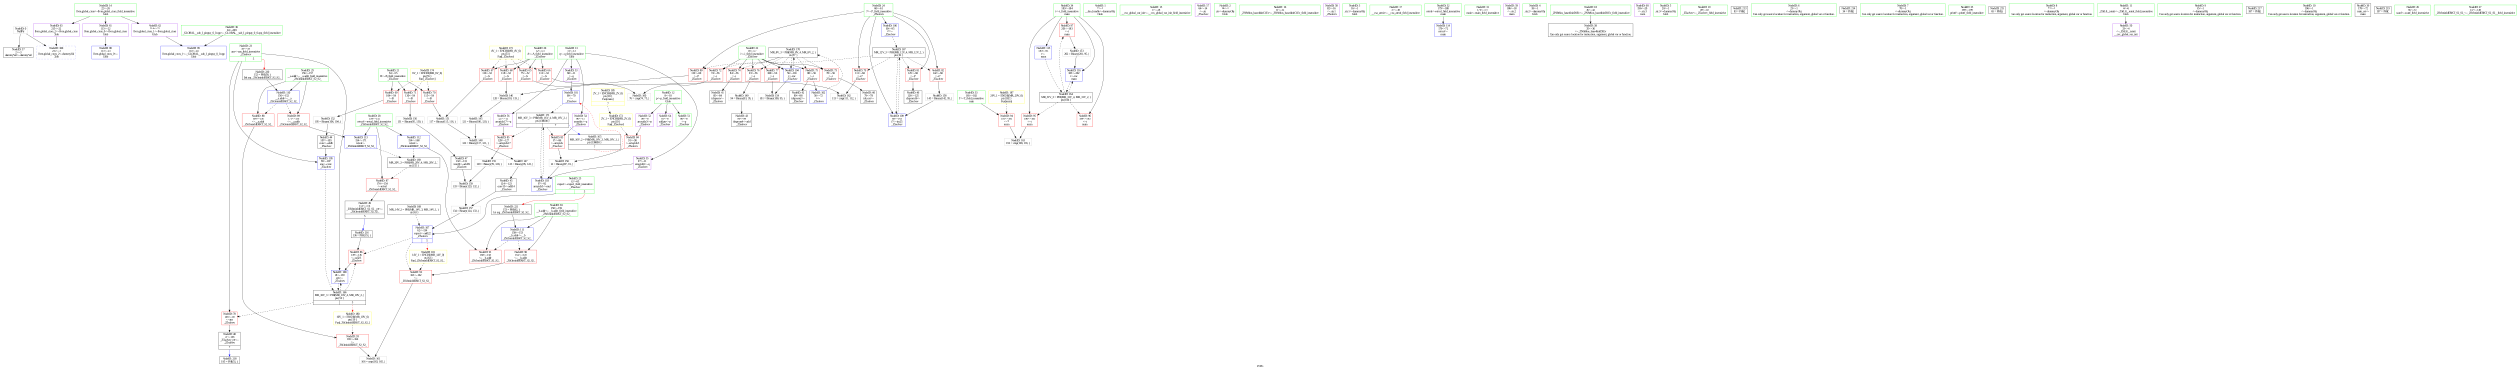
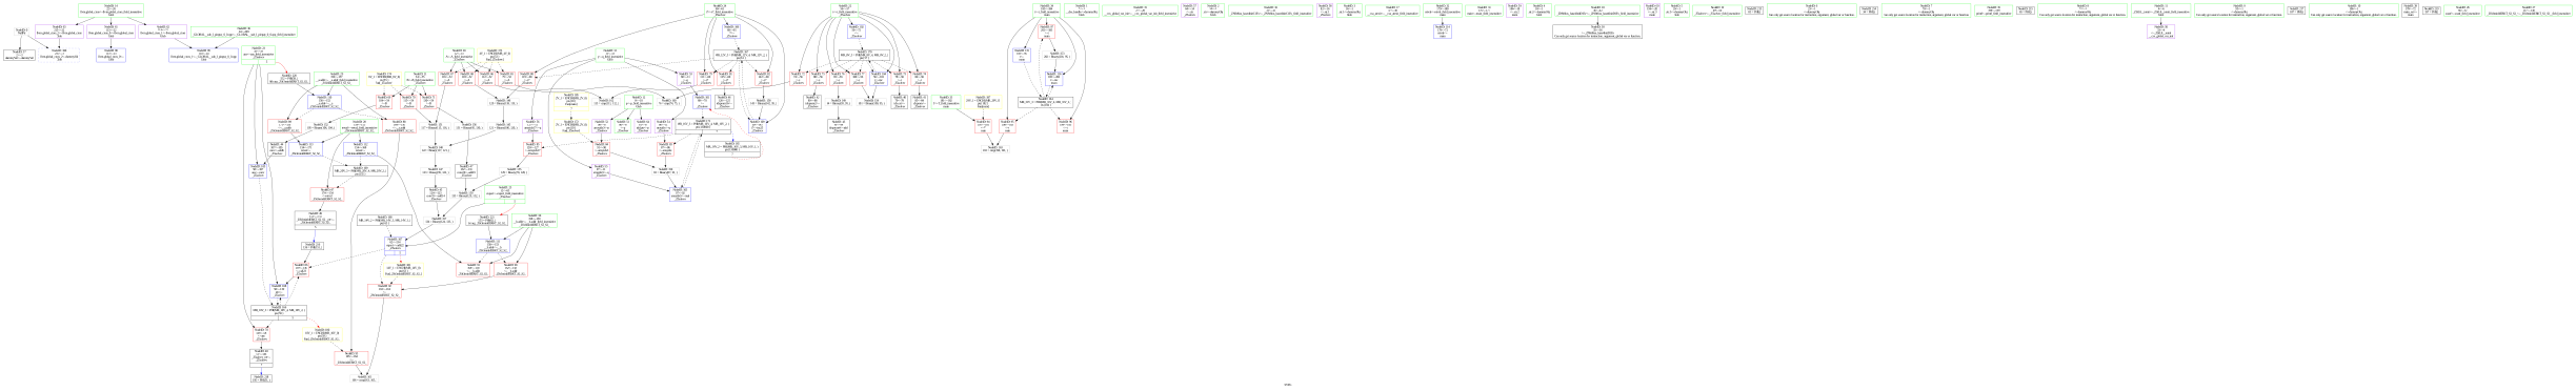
  digraph {
    fontname="Liberation Serif"
    label=SVFG
    node [color=green fontname="Liberation Serif" shape=record]
    edge [fontname="Liberation Serif" style=solid]
    n1 [color=grey label="{NodeID: 0\nNullPtr}"]
    n2 [color=black label="{NodeID: 37\n2\<--3\ndummyVal\<--dummyVal\n}"]
    n3 [color=blue label="{NodeID: 100\n215\<--3\nllvm.global_ctors_2\<--dummyVal\nGlob }" style=dotted]
    n4 [color=yellow label="{NodeID: 180\n10V_1 = ENCHI(MR_10V_0)\npts\{59 \}\nFun[_ZSt3minIdERKT_S2_S2_]}" style=double]
    n5 [color=red label="{NodeID: 93\n165\<--164\n\<--\n_ZSt3minIdERKT_S2_S2_\n}"]
    n6 [color=grey label="{NodeID: 161\n166 = cmp(163, 165, )\n}"]
    n7 [color=red label="{NodeID: 97\n201\<--183\n\<--t\nmain\n}"]
    n8 [color=grey label="{NodeID: 153\n202 = Binary(201, 95, )\n}"]
    n9 [color=blue label="{NodeID: 116\n183\<--202\nt\<--inc\nmain\n}"]
    n10 [color=black label="{NodeID: 164\nMR_31V_3 = PHI(MR_31V_4, MR_31V_2, )\npts\{184 \}\n}"]
    n11 [label="{NodeID: 14\n22\<--26\nllvm.global_ctors\<--llvm.global_ctors_field_insensitive\nGlob }"]
    n12 [color=purple label="{NodeID: 61\n213\<--22\nllvm.global_ctors_0\<--llvm.global_ctors\nGlob }"]
    n13 [color=purple label="{NodeID: 62\n214\<--22\nllvm.global_ctors_1\<--llvm.global_ctors\nGlob }"]
    n14 [color=purple label="{NodeID: 63\n215\<--22\nllvm.global_ctors_2\<--llvm.global_ctors\nGlob }"]
    n15 [color=blue label="{NodeID: 98\n213\<--23\nllvm.global_ctors_0\<--\nGlob }"]
    n16 [color=blue label="{NodeID: 99\n214\<--24\nllvm.global_ctors_1\<--_GLOBAL__sub_I_pieguy_0_0.cpp\nGlob }"]
    n17 [color=blue label="{NodeID: 111\n158\<--153\n__b.addr\<--__b\n_ZSt3minIdERKT_S2_S2_\n}"]
    n18 [color=red label="{NodeID: 90\n162\<--158\n\<--__b.addr\n_ZSt3minIdERKT_S2_S2_\n}"]
    n19 [color=red label="{NodeID: 91\n168\<--158\n\<--__b.addr\n_ZSt3minIdERKT_S2_S2_\n}"]
    n20 [color=red label="{NodeID: 92\n163\<--162\n\<--\n_ZSt3minIdERKT_S2_S2_\n}"]
    n21 [color=blue label="{NodeID: 112\n154\<--168\nretval\<--\n_ZSt3minIdERKT_S2_S2_\n}"]
    n22 [color=black label="{NodeID: 169\nMR_20V_3 = PHI(MR_20V_4, MR_20V_2, )\npts\{155 \}\n}"]
    n23 [label="{NodeID: 28\n154\<--155\nretval\<--retval_field_insensitive\n_ZSt3minIdERKT_S2_S2_\n}"]
    n24 [color=red label="{NodeID: 87\n174\<--154\n\<--retval\n_ZSt3minIdERKT_S2_S2_\n}"]
    n25 [color=blue label="{NodeID: 113\n154\<--171\nretval\<--\n_ZSt3minIdERKT_S2_S2_\n}"]
    n26 [color=black label="{NodeID: 49\n151\<--174\n_ZSt3minIdERKT_S2_S2__ret\<--\n_ZSt3minIdERKT_S2_S2_\n|{<s0>5}}"]
    n27 [color=black label="{NodeID: 216\n136 = PHI(151, )\n}"]
    n28 [color=black label="{NodeID: 42\n89\<--88\nidxprom2\<--\n_Z5solvev\n}"]
    n29 [color=purple label="{NodeID: 56\n127\<--11\narrayidx17\<--q\n_Z5solvev\n}"]
    n30 [color=red label="{NodeID: 85\n128\<--127\n\<--arrayidx17\n_Z5solvev\n}"]
    n31 [color=grey label="{NodeID: 155\n129 = Binary(70, 128, )\n}"]
    n32 [color=grey label="{NodeID: 159\n133 = Binary(129, 132, )\n}"]
    n33 [color=red label="{NodeID: 95\n190\<--183\n\<--t\nmain\n}"]
    n34 [color=red label="{NodeID: 96\n194\<--183\n\<--t\nmain\n}"]
    n35 [color=red label="{NodeID: 70\n115\<--54\n\<--B\n_Z5solvev\n}"]
    n36 [color=grey label="{NodeID: 151\n117 = Binary(115, 116, )\n}"]
    n37 [color=grey label="{NodeID: 148\n122 = Binary(117, 121, )\n}"]
    n38 [color=grey label="{NodeID: 147\n123 = Binary(95, 122, )\n}"]
    n39 [color=black label="{NodeID: 167\nMR_12V_3 = PHI(MR_12V_4, MR_12V_2, )\npts\{61 \}\n}"]
    n40 [color=red label="{NodeID: 79\n111\<--60\n\<--i7\n_Z5solvev\n}"]
    n41 [color=red label="{NodeID: 80\n119\<--60\n\<--i7\n_Z5solvev\n}"]
    n42 [color=red label="{NodeID: 81\n125\<--60\n\<--i7\n_Z5solvev\n}"]
    n43 [color=red label="{NodeID: 82\n142\<--60\n\<--i7\n_Z5solvev\n}"]
    n44 [color=blue label="{NodeID: 109\n60\<--143\ni7\<--inc25\n_Z5solvev\n}"]
    n45 [color=grey label="{NodeID: 162\n113 = cmp(111, 112, )\n}"]
    n46 [color=grey label="{NodeID: 146\n120 = Binary(118, 119, )\n}"]
    n47 [color=black label="{NodeID: 46\n126\<--125\nidxprom16\<--\n_Z5solvev\n}"]
    n48 [color=grey label="{NodeID: 158\n143 = Binary(142, 95, )\n}"]
    n49 [color=grey label="{NodeID: 145\n121 = Binary(106, 120, )\n}"]
    n50 [color=red label="{NodeID: 84\n91\<--90\n\<--arrayidx3\n_Z5solvev\n}"]
    n51 [color=grey label="{NodeID: 150\n92 = Binary(87, 91, )\n}"]
    n52 [color=blue label="{NodeID: 103\n97\<--92\narrayidx5\<--mul\n_Z5solvev\n}"]
    n53 [color=black label="{NodeID: 171\nMR_16V_3 = PHI(MR_16V_4, MR_16V_2, )\npts\{130000 \}\n|{|<s3>7}}"]
    n54 [label="{NodeID: 1\n7\<--1\n__dso_handle\<--dummyObj\nGlob }"]
    n55 [color=yellow label="{NodeID: 181\n14V_1 = ENCHI(MR_14V_0)\npts\{63 \}\nFun[_ZSt3minIdERKT_S2_S2_]}" style=double]
    n56 [label="{NodeID: 15\n27\<--28\n__cxx_global_var_init\<--__cxx_global_var_init_field_insensitive\n}"]
    n57 [label="{NodeID: 29\n156\<--157\n__a.addr\<--__a.addr_field_insensitive\n_ZSt3minIdERKT_S2_S2_\n}"]
    n58 [color=red label="{NodeID: 88\n164\<--156\n\<--__a.addr\n_ZSt3minIdERKT_S2_S2_\n}"]
    n59 [color=red label="{NodeID: 89\n171\<--156\n\<--__a.addr\n_ZSt3minIdERKT_S2_S2_\n}"]
    n60 [color=blue label="{NodeID: 110\n156\<--152\n__a.addr\<--__a\n_ZSt3minIdERKT_S2_S2_\n}"]
    n61 [color=black label="{NodeID: 43\n96\<--94\nidxprom4\<--add\n_Z5solvev\n}"]
    n62 [color=purple label="{NodeID: 57\n64\<--14\n\<--.str\n_Z5solvev\n}"]
    n63 [color=grey label="{NodeID: 154\n101 = Binary(100, 95, )\n}"]
    n64 [color=blue label="{NodeID: 104\n56\<--101\ni\<--inc\n_Z5solvev\n}"]
    n65 [color=black label="{NodeID: 170\nMR_8V_3 = PHI(MR_8V_4, MR_8V_2, )\npts\{57 \}\n}"]
    n66 [color=red label="{NodeID: 72\n74\<--56\n\<--i\n_Z5solvev\n}"]
    n67 [color=red label="{NodeID: 73\n78\<--56\n\<--i\n_Z5solvev\n}"]
    n68 [color=red label="{NodeID: 74\n84\<--56\n\<--i\n_Z5solvev\n}"]
    n69 [color=red label="{NodeID: 75\n88\<--56\n\<--i\n_Z5solvev\n}"]
    n70 [color=red label="{NodeID: 76\n93\<--56\n\<--i\n_Z5solvev\n}"]
    n71 [color=red label="{NodeID: 77\n100\<--56\n\<--i\n_Z5solvev\n}"]
    n72 [color=red label="{NodeID: 71\n130\<--54\n\<--B\n_Z5solvev\n}"]
    n73 [color=grey label="{NodeID: 156\n131 = Binary(95, 130, )\n}"]
    n74 [color=black label="{NodeID: 47\n132\<--131\nconv20\<--add19\n_Z5solvev\n}"]
    n75 [color=black label="{NodeID: 168\nMR_14V_2 = PHI(MR_14V_3, MR_14V_1, )\npts\{63 \}\n}"]
    n76 [color=blue label="{NodeID: 107\n62\<--134\nexpect\<--add22\n_Z5solvev\n|{|<s2>5}}"]
    n77 [color=red label="{NodeID: 86\n139\<--136\n\<--call23\n_Z5solvev\n}"]
    n78 [color=blue label="{NodeID: 108\n58\<--139\nans\<--\n_Z5solvev\n}"]
    n79 [color=grey label="{NodeID: 157\n134 = Binary(124, 133, )\n}"]
    n80 [label="{NodeID: 2\n14\<--1\n.str\<--dummyObj\nGlob }"]
    n81 [label="{NodeID: 16\n31\<--32\n_ZNSt8ios_base4InitC1Ev\<--_ZNSt8ios_base4InitC1Ev_field_insensitive\n}"]
    n82 [label="{NodeID: 30\n158\<--159\n__b.addr\<--__b.addr_field_insensitive\n_ZSt3minIdERKT_S2_S2_\n}"]
    n83 [color=black label="{NodeID: 44\n107\<--105\nconv\<--add6\n_Z5solvev\n}"]
    n84 [color=blue label="{NodeID: 105\n58\<--107\nans\<--conv\n_Z5solvev\n}"]
    n85 [color=black label="{NodeID: 166\nMR_10V_3 = PHI(MR_10V_4, MR_10V_2, )\npts\{59 \}\n|{|<s3>5}}"]
    n86 [color=red label="{NodeID: 78\n146\<--58\n\<--ans\n_Z5solvev\n}"]
    n87 [color=purple label="{NodeID: 58\n82\<--16\n\<--.str.1\n_Z5solvev\n}"]
    n88 [color=grey label="{NodeID: 160\n76 = cmp(74, 75, )\n}"]
    n89 [label="{NodeID: 3\n16\<--1\n.str.1\<--dummyObj\nGlob }"]
    n90 [label="{NodeID: 17\n37\<--38\n__cxa_atexit\<--__cxa_atexit_field_insensitive\n}"]
    n91 [color=blue label="{NodeID: 114\n179\<--72\nretval\<--\nmain\n}"]
    n92 [label="{NodeID: 31\n176\<--177\nmain\<--main_field_insensitive\n}"]
    n93 [color=black label="{NodeID: 45\n124\<--123\nconv15\<--add14\n_Z5solvev\n}"]
    n94 [color=purple label="{NodeID: 59\n186\<--18\n\<--.str.2\nmain\n}"]
    n95 [color=black label="{NodeID: 40\n79\<--78\nidx.ext\<--\n_Z5solvev\n}"]
    n96 [color=black label="{NodeID: 41\n85\<--84\nidxprom\<--\n_Z5solvev\n}"]
    n97 [color=grey label="{NodeID: 149\n94 = Binary(93, 95, )\n}"]
    n98 [label="{NodeID: 4\n18\<--1\n.str.2\<--dummyObj\nGlob }"]
    n99 [color=blue label="{NodeID: 101\n68\<--70\n\<--\n_Z5solvev\n}"]
    n100 [color=red label="{NodeID: 83\n87\<--86\n\<--arrayidx\n_Z5solvev\n}"]
    n101 [color=black label="{NodeID: 165\nMR_16V_2 = PHI(MR_16V_3, MR_16V_1, )\npts\{130000 \}\n|{<s0>7}}"]
    n102 [label="{NodeID: 18\n36\<--42\n_ZNSt8ios_base4InitD1Ev\<--_ZNSt8ios_base4InitD1Ev_field_insensitive\n}"]
    n103 [color=black label="{NodeID: 38\n35\<--36\n\<--_ZNSt8ios_base4InitD1Ev\nCan only get source location for instruction, argument, global var or function.}"]
    n104 [color=blue label="{NodeID: 115\n183\<--95\nt\<--\nmain\n}"]
    n105 [color=grey label="{NodeID: 163\n192 = cmp(190, 191, )\n}"]
    n106 [label="{NodeID: 32\n179\<--180\nretval\<--retval_field_insensitive\nmain\n}"]
    n107 [color=purple label="{NodeID: 60\n196\<--20\n\<--.str.3\nmain\n}"]
    n108 [label="{NodeID: 5\n20\<--1\n.str.3\<--dummyObj\nGlob }"]
    n109 [color=yellow label="{NodeID: 185\n2V_1 = ENCHI(MR_2V_0)\npts\{10 \}\nFun[main]|{<s0>7}}" style=double]
    n110 [color=yellow label="{NodeID: 172\n2V_1 = ENCHI(MR_2V_0)\npts\{10 \}\nFun[_Z5solvev]}" style=double]
    n111 [color=blue label="{NodeID: 102\n56\<--72\ni\<--\n_Z5solvev\n}"]
    n112 [label="{NodeID: 19\n49\<--50\n_Z5solvev\<--_Z5solvev_field_insensitive\n}"]
    n113 [label="{NodeID: 33\n181\<--182\nT\<--T_field_insensitive\nmain\n}"]
    n114 [color=red label="{NodeID: 94\n191\<--181\n\<--T\nmain\n}"]
    n115 [color=black label="{NodeID: 213\n83 = PHI()\n}"]
    n116 [label="{NodeID: 6\n23\<--1\n\<--dummyObj\nCan only get source location for instruction, argument, global var or function.}"]
    n117 [label="{NodeID: 20\n52\<--53\nA\<--A_field_insensitive\n_Z5solvev\n}"]
    n118 [color=red label="{NodeID: 65\n75\<--52\n\<--A\n_Z5solvev\n}"]
    n119 [color=red label="{NodeID: 66\n112\<--52\n\<--A\n_Z5solvev\n}"]
    n120 [color=red label="{NodeID: 67\n116\<--52\n\<--A\n_Z5solvev\n}"]
    n121 [color=red label="{NodeID: 68\n118\<--52\n\<--A\n_Z5solvev\n}"]
    n122 [label="{NodeID: 34\n183\<--184\nt\<--t_field_insensitive\nmain\n}"]
    n123 [color=black label="{NodeID: 214\n34 = PHI()\n}"]
    n124 [color=black label="{NodeID: 48\n51\<--146\n_Z5solvev_ret\<--\n_Z5solvev\n|{<s0>7}}"]
    n125 [color=black label="{NodeID: 218\n195 = PHI(51, )\n}"]
    n126 [color=yellow label="{NodeID: 173\n4V_1 = ENCHI(MR_4V_0)\npts\{53 \}\nFun[_Z5solvev]}" style=double]
    n127 [label="{NodeID: 7\n70\<--1\n\<--dummyObj\nCan only get source location for instruction, argument, global var or function.}"]
    n128 [color=yellow label="{NodeID: 187\n29V_1 = ENCHI(MR_29V_0)\npts\{182 \}\nFun[main]}" style=double]
    n129 [label="{NodeID: 21\n54\<--55\nB\<--B_field_insensitive\n_Z5solvev\n}"]
    n130 [color=red label="{NodeID: 69\n104\<--54\n\<--B\n_Z5solvev\n}"]
    n131 [color=grey label="{NodeID: 152\n195 = Binary(106, 104, )\n}"]
    n132 [label="{NodeID: 35\n198\<--199\nprintf\<--printf_field_insensitive\n}"]
    n133 [color=black label="{NodeID: 215\n65 = PHI()\n}"]
    n134 [color=yellow label="{NodeID: 174\n6V_1 = ENCHI(MR_6V_0)\npts\{55 \}\nFun[_Z5solvev]}" style=double]
    n135 [label="{NodeID: 8\n72\<--1\n\<--dummyObj\nCan only get source location for instruction, argument, global var or function.}"]
    n136 [label="{NodeID: 22\n56\<--57\ni\<--i_field_insensitive\n_Z5solvev\n}"]
    n137 [label="{NodeID: 36\n24\<--209\n_GLOBAL__sub_I_pieguy_0_0.cpp\<--_GLOBAL__sub_I_pieguy_0_0.cpp_field_insensitive\n}"]
    n138 [color=purple label="{NodeID: 50\n33\<--4\n\<--_ZStL8__ioinit\n__cxx_global_var_init\n}"]
    n139 [color=purple label="{NodeID: 64\n81\<--8\nadd.ptr\<--p\n_Z5solvev\n}"]
    n140 [label="{NodeID: 9\n95\<--1\n\<--dummyObj\nCan only get source location for instruction, argument, global var or function.}"]
    n141 [color=blue label="{NodeID: 106\n60\<--95\ni7\<--\n_Z5solvev\n}"]
    n142 [label="{NodeID: 23\n58\<--59\nans\<--ans_field_insensitive\n_Z5solvev\n|{|<s3>5}}"]
    n143 [color=black label="{NodeID: 220\n152 = PHI(58, )\n0th arg _ZSt3minIdERKT_S2_S2_ }"]
    n144 [color=black label="{NodeID: 217\n187 = PHI()\n}"]
    n145 [label="{NodeID: 51\n80\<--8\n\<--p\n_Z5solvev\n}"]
    n146 [label="{NodeID: 10\n106\<--1\n\<--dummyObj\nCan only get source location for instruction, argument, global var or function.}"]
    n147 [label="{NodeID: 24\n60\<--61\ni7\<--i7_field_insensitive\n_Z5solvev\n}"]
    n148 [color=purple label="{NodeID: 52\n90\<--8\narrayidx3\<--p\n_Z5solvev\n}"]
    n149 [label="{NodeID: 11\n4\<--6\n_ZStL8__ioinit\<--_ZStL8__ioinit_field_insensitive\nGlob }"]
    n150 [label="{NodeID: 25\n62\<--63\nexpect\<--expect_field_insensitive\n_Z5solvev\n|{|<s1>5}}"]
    n151 [color=black label="{NodeID: 221\n153 = PHI(62, )\n1st arg _ZSt3minIdERKT_S2_S2_ }"]
    n152 [color=black label="{NodeID: 39\n178\<--72\nmain_ret\<--\nmain\n}"]
    n153 [color=black label="{NodeID: 219\n197 = PHI()\n}"]
    n154 [color=purple label="{NodeID: 53\n68\<--11\n\<--q\n_Z5solvev\n}"]
    n155 [label="{NodeID: 12\n8\<--10\np\<--p_field_insensitive\nGlob }"]
    n156 [label="{NodeID: 26\n66\<--67\nscanf\<--scanf_field_insensitive\n}"]
    n157 [color=purple label="{NodeID: 54\n86\<--11\narrayidx\<--q\n_Z5solvev\n}"]
    n158 [label="{NodeID: 13\n11\<--13\nq\<--q_field_insensitive\nGlob }"]
    n159 [color=purple label="{NodeID: 55\n97\<--11\narrayidx5\<--q\n_Z5solvev\n}"]
    n160 [label="{NodeID: 27\n137\<--138\n_ZSt3minIdERKT_S2_S2_\<--_ZSt3minIdERKT_S2_S2__field_insensitive\n}"]
    n1 -> n2
    n1 -> n3
    n4 -> n5 [style=dashed]
    n5 -> n6
    n7 -> n8
    n8 -> n9
    n9 -> n10 [style=dashed]
    n10 -> n7 [style=dashed]
    n10 -> n9 [style=dashed]
    n10 -> n33 [style=dashed]
    n10 -> n34 [style=dashed]
    n11 -> n12
    n11 -> n13
    n11 -> n14
    n12 -> n15
    n13 -> n16
    n14 -> n3
    n17 -> n18 [style=dashed]
    n17 -> n19 [style=dashed]
    n18 -> n20
    n20 -> n6
    n21 -> n19
    n21 -> n22 [style=dashed]
    n22 -> n24 [style=dashed]
    n23 -> n21
    n23 -> n24
    n23 -> n25
    n24 -> n26
    n25 -> n22 [style=dashed]
    n26 -> n27 [color=blue tailport=s0]
    n27 -> n77
    n29 -> n30
    n30 -> n31
    n31 -> n32
    n32 -> n79
    n33 -> n105
    n35 -> n36
    n36 -> n37
    n37 -> n38
    n38 -> n93
    n39 -> n40 [style=dashed]
    n39 -> n41 [style=dashed]
    n39 -> n42 [style=dashed]
    n39 -> n43 [style=dashed]
    n39 -> n44 [style=dashed]
    n40 -> n45
    n41 -> n46
    n42 -> n47
    n43 -> n48
    n44 -> n39 [style=dashed]
    n46 -> n49
    n48 -> n44
    n49 -> n37
    n50 -> n51
    n51 -> n52
    n52 -> n53 [style=dashed]
    n53 -> n30 [style=dashed]
    n53 -> n52 [style=dashed]
    n53 -> n100 [style=dashed]
    n53 -> n101 [color=blue style=dashed tailport=s3]
    n55 -> n20 [style=dashed]
    n57 -> n58
    n57 -> n59
    n57 -> n60
    n58 -> n5
    n59 -> n25
    n60 -> n58 [style=dashed]
    n60 -> n59 [style=dashed]
    n64 -> n63
    n64 -> n65 [style=dashed]
    n65 -> n64 [style=dashed]
    n65 -> n66 [style=dashed]
    n65 -> n67 [style=dashed]
    n65 -> n68 [style=dashed]
    n65 -> n69 [style=dashed]
    n65 -> n70 [style=dashed]
    n65 -> n71 [style=dashed]
    n66 -> n88
    n67 -> n95
    n68 -> n96
    n69 -> n28
    n70 -> n97
    n71 -> n63
    n72 -> n73
    n73 -> n74
    n74 -> n32
    n75 -> n76 [style=dashed]
    n76 -> n20 [style=dashed]
    n76 -> n55 [color=red style=dashed tailport=s2]
    n76 -> n77 [style=dashed]
    n77 -> n78
    n78 -> n85 [style=dashed]
    n79 -> n76
    n82 -> n17
    n82 -> n18
    n82 -> n19
    n83 -> n84
    n84 -> n85 [style=dashed]
    n85 -> n4 [color=red style=dashed tailport=s3]
    n85 -> n77 [style=dashed]
    n85 -> n78 [style=dashed]
    n85 -> n86 [style=dashed]
    n86 -> n124
    n93 -> n79
    n97 -> n61
    n99 -> n53 [style=dashed]
    n100 -> n51
    n101 -> n99 [color=red style=dashed tailport=s0]
    n102 -> n103
    n104 -> n10 [style=dashed]
    n106 -> n91
    n109 -> n110 [color=black style=dashed tailport=s0]
    n110 -> n50 [style=dashed]
    n111 -> n65 [style=dashed]
    n113 -> n114
    n114 -> n105
    n117 -> n118
    n117 -> n119
    n117 -> n120
    n117 -> n121
    n118 -> n88
    n119 -> n45
    n120 -> n36
    n121 -> n46
    n122 -> n7
    n122 -> n9
    n122 -> n33
    n122 -> n34
    n122 -> n104
    n124 -> n125 [color=blue tailport=s0]
    n126 -> n118 [style=dashed]
    n126 -> n119 [style=dashed]
    n126 -> n120 [style=dashed]
    n126 -> n121 [style=dashed]
    n128 -> n114 [style=dashed]
    n129 -> n35
    n129 -> n72
    n129 -> n130
    n130 -> n131
    n131 -> n83
    n134 -> n35 [style=dashed]
    n134 -> n72 [style=dashed]
    n134 -> n130 [style=dashed]
    n136 -> n64
    n136 -> n66
    n136 -> n67
    n136 -> n68
    n136 -> n69
    n136 -> n70
    n136 -> n71
-   n69 -> n111
+   n136 -> n111
    n137 -> n16
    n141 -> n39 [style=dashed]
    n142 -> n78
    n142 -> n84
    n142 -> n86
    n142 -> n143 [color=red tailport=s3]
    n143 -> n60
    n147 -> n40
    n147 -> n41
    n147 -> n42
    n147 -> n43
    n147 -> n44
    n147 -> n141
    n148 -> n50
    n149 -> n138
    n150 -> n76
    n150 -> n151 [color=red tailport=s1]
    n151 -> n17
    n154 -> n99
    n155 -> n139
    n155 -> n145
    n155 -> n148
    n157 -> n100
    n158 -> n29
    n158 -> n154
    n158 -> n157
    n158 -> n159
    n159 -> n52
  }
